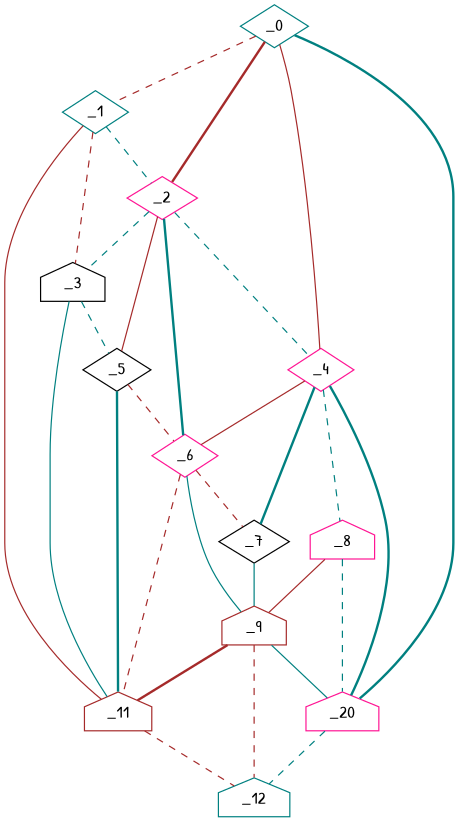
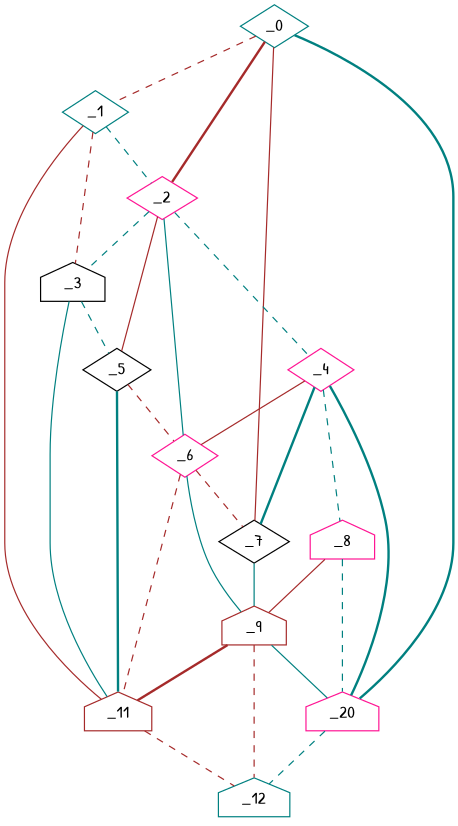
  graph {
    fontname="Patrick Hand"
    node [color=deeppink fontname="Patrick Hand" shape=diamond y=52]
    edge [color=teal fontname="Patrick Hand" style=dashed valence=2]
    _0 [color=teal x=28 y=11]
    _1 [color=teal x=55 y=68]
    _2 [x=69]
    _4 [x=79 y=25]
    n5 [label=_20 shape=house x=100 y=17]
    _3 [color=black shape=house x=70 y=63]
    _11 [color=brown shape=house x=101 y=61]
    _5 [color=black x=80 y=59]
    _6 [x=86 y=47]
    _7 [color=black x=90 y=39]
    _8 [shape=house x=94 y=22]
    _12 [color=teal shape=house x=102]
    _9 [color=brown shape=house x=98 y=47]
    _0 -- _1 [color=brown valence=1]
    _0 -- _2 [color=brown style=bold]
-   _0 -- _4 [color=brown style=solid]
+   _0 -- _7 [color=brown style=solid]
    _0 -- n5 [style=bold valence=1]
    _1 -- _2
    _1 -- _3 [color=brown]
    _1 -- _11 [color=brown style=solid valence=1]
    _2 -- _4
    _2 -- _3
    _2 -- _5 [color=brown style=solid]
-   _2 -- _6 [style=bold]
+   _2 -- _6 [style=solid]
    _4 -- n5 [style=bold]
    _4 -- _6 [color=brown style=solid valence=1]
    _4 -- _7 [style=bold]
    _4 -- _8 [valence=1]
    n5 -- _12 [valence=1]
    _3 -- _11 [style=solid]
    _3 -- _5
    _11 -- _12 [color=brown valence=1]
    _5 -- _11 [style=bold]
    _5 -- _6 [color=brown]
    _6 -- _11 [color=brown]
    _6 -- _7 [color=brown valence=1]
    _6 -- _9 [style=solid]
    _7 -- _9 [style=solid]
    _8 -- n5
    _8 -- _9 [color=brown style=solid]
    _9 -- n5 [style=solid valence=1]
    _9 -- _11 [color=brown style=bold valence=1]
    _9 -- _12 [color=brown]
  }
